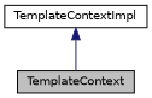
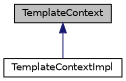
  digraph {
    node [color=black fontname=Helvetica fontsize=10 shape=record style=filled]
    n1 [fillcolor=grey75 fontcolor=black height=0.2 label=TemplateContext width=0.4]
    n2 [fillcolor=white height=0.2 label=TemplateContextImpl width=0.4]
-   n2 -> n1 [color=midnightblue dir=back fontname=Helvetica fontsize=10 labelfontname=Helvetica labelfontsize=10 style=solid]
+   n1 -> n2 [color=midnightblue dir=back fontname=Helvetica fontsize=10 labelfontname=Helvetica labelfontsize=10 style=solid]
  }
